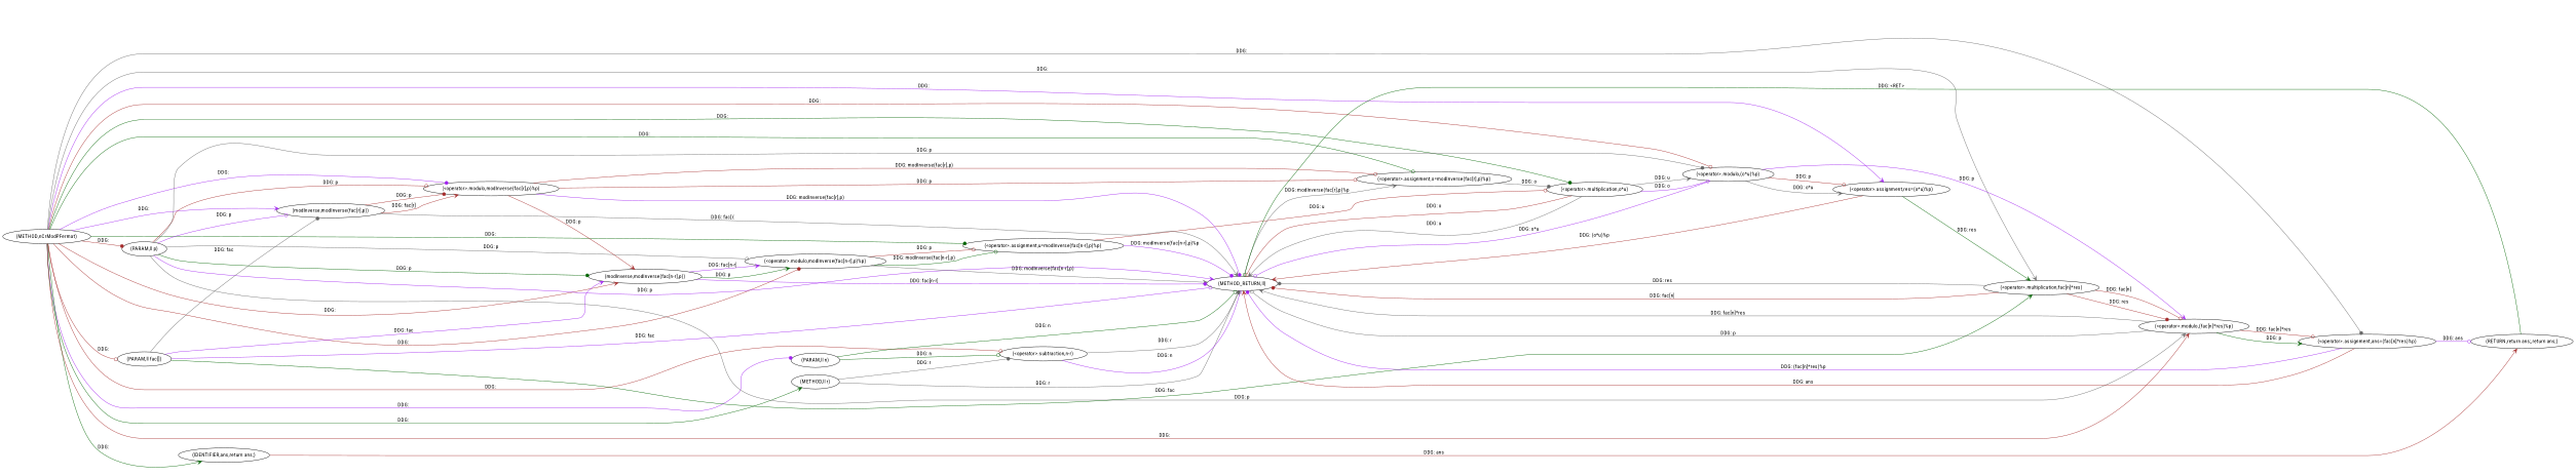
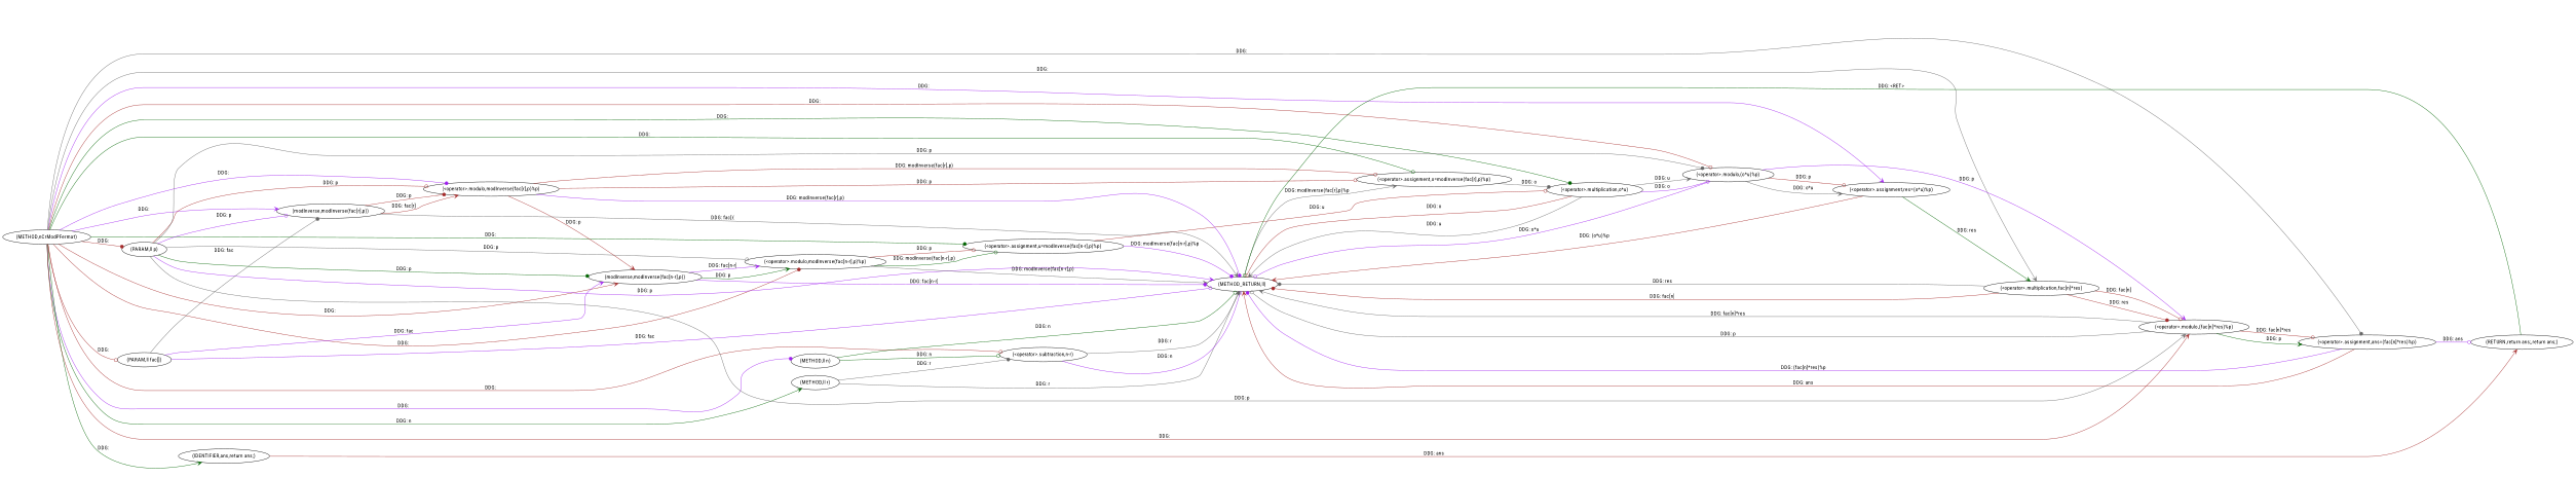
  digraph {
    fontname="Roboto Condensed"
    rankdir=LR
    node [fontname="Roboto Condensed"]
    edge [arrowhead=vee color=brown fontname="Roboto Condensed"]
    n1 [label="(METHOD,nCrModPFermat)"]
-   n2 [label="(PARAM,ll n)"]
+   n2 [label="(METHOD,ll n)"]
    n3 [label="(METHOD,ll r)"]
    n4 [label="(PARAM,ll p)"]
    n5 [label="(PARAM,ll fac[])"]
    n6 [label="(<operator>.assignment,o=modInverse(fac[r],p)%p)"]
    n7 [label="(<operator>.assignment,u=modInverse(fac[n-r],p)%p)"]
    n8 [label="(<operator>.assignment,res=(o*u)%p)"]
    n9 [label="(<operator>.assignment,ans=(fac[n]*res)%p)"]
    n10 [label="(IDENTIFIER,ans,return ans;)"]
    n11 [label="(<operator>.modulo,modInverse(fac[r],p)%p)"]
    n12 [label="(<operator>.modulo,modInverse(fac[n-r],p)%p)"]
    n13 [label="(<operator>.modulo,(o*u)%p)"]
    n14 [label="(<operator>.modulo,(fac[n]*res)%p)"]
    n15 [label="(modInverse,modInverse(fac[r],p))"]
    n16 [label="(modInverse,modInverse(fac[n-r],p))"]
    n17 [label="(<operator>.multiplication,o*u)"]
    n18 [label="(<operator>.multiplication,fac[n]*res)"]
    n19 [label="(<operator>.subtraction,n-r)"]
    n20 [label="(METHOD_RETURN,ll)"]
    n21 [label="(RETURN,return ans;,return ans;)"]
    n1 -> n2 [arrowhead=dot color=purple label="DDG: "]
-   n1 -> n3 [color=darkgreen label="DDG: "]
+   n1 -> n3 [color=darkgreen label="DDG: n"]
    n1 -> n4 [arrowhead=dot label="DDG: "]
    n1 -> n5 [arrowhead=odot label="DDG: "]
    n1 -> n6 [arrowhead=odot color=darkgreen label="DDG: "]
    n1 -> n7 [arrowhead=dot color=darkgreen label="DDG: "]
    n1 -> n8 [color=purple label="DDG: "]
    n1 -> n9 [arrowhead=dot color=gray40 label="DDG: "]
    n1 -> n10 [color=darkgreen label="DDG: "]
    n1 -> n11 [arrowhead=dot color=purple label="DDG: "]
    n1 -> n12 [arrowhead=dot label="DDG: "]
    n1 -> n13 [arrowhead=odot label="DDG: "]
    n1 -> n14 [label="DDG: "]
    n1 -> n15 [color=purple label="DDG: "]
    n1 -> n16 [label="DDG: "]
    n1 -> n17 [arrowhead=dot color=darkgreen label="DDG: "]
    n1 -> n18 [color=gray40 label="DDG: "]
    n1 -> n19 [arrowhead=odot label="DDG: "]
    n2 -> n19 [arrowhead=odot color=darkgreen label="DDG: n"]
    n2 -> n20 [arrowhead=odot color=darkgreen label="DDG: n"]
    n3 -> n19 [arrowhead=dot color=gray40 label="DDG: r"]
    n3 -> n20 [color=gray40 label="DDG: r"]
    n4 -> n11 [arrowhead=odot label="DDG: p"]
    n4 -> n12 [arrowhead=odot color=gray40 label="DDG: p"]
    n4 -> n13 [arrowhead=dot color=gray40 label="DDG: p"]
    n4 -> n14 [color=gray40 label="DDG: p"]
    n4 -> n15 [arrowhead=odot color=purple label="DDG: p"]
    n4 -> n16 [arrowhead=dot color=darkgreen label="DDG: p"]
    n4 -> n20 [color=purple label="DDG: p"]
    n5 -> n15 [arrowhead=dot color=gray40 label="DDG: fac"]
    n5 -> n16 [color=purple label="DDG: fac"]
-   n5 -> n18 [color=darkgreen label="DDG: fac"]
    n5 -> n20 [arrowhead=odot color=purple label="DDG: fac"]
    n6 -> n17 [arrowhead=dot color=gray40 label="DDG: o"]
    n7 -> n17 [arrowhead=odot label="DDG: u"]
    n7 -> n20 [arrowhead=dot color=purple label="DDG: modInverse(fac[n-r],p)%p"]
    n8 -> n18 [color=darkgreen label="DDG: res"]
    n8 -> n20 [label="DDG: (o*u)%p"]
    n9 -> n20 [label="DDG: ans"]
    n9 -> n20 [arrowhead=dot color=purple label="DDG: (fac[n]*res)%p"]
    n9 -> n21 [arrowhead=odot color=purple label="DDG: ans"]
    n10 -> n21 [label="DDG: ans"]
    n11 -> n6 [arrowhead=odot label="DDG: modInverse(fac[r],p)"]
    n11 -> n6 [arrowhead=odot label="DDG: p"]
    n11 -> n16 [label="DDG: p"]
    n11 -> n20 [arrowhead=dot color=purple label="DDG: modInverse(fac[r],p)"]
    n12 -> n7 [arrowhead=odot color=darkgreen label="DDG: modInverse(fac[n-r],p)"]
    n12 -> n7 [arrowhead=odot label="DDG: p"]
    n12 -> n20 [color=gray40 label="DDG: modInverse(fac[n-r],p)"]
    n13 -> n8 [arrowhead=odot label="DDG: p"]
    n13 -> n8 [color=gray40 label="DDG: o*u"]
    n13 -> n14 [color=purple label="DDG: p"]
    n13 -> n20 [arrowhead=odot color=purple label="DDG: o*u"]
    n14 -> n9 [color=darkgreen label="DDG: p"]
    n14 -> n9 [arrowhead=odot label="DDG: fac[n]*res"]
    n14 -> n20 [color=gray40 label="DDG: fac[n]*res"]
    n14 -> n20 [arrowhead=odot color=gray40 label="DDG: p"]
    n15 -> n11 [arrowhead=dot label="DDG: p"]
    n15 -> n11 [label="DDG: fac[r]"]
    n15 -> n20 [color=gray40 label="DDG: fac[r]"]
    n16 -> n12 [color=purple label="DDG: fac[n-r]"]
    n16 -> n12 [color=darkgreen label="DDG: p"]
    n16 -> n20 [arrowhead=dot color=purple label="DDG: fac[n-r]"]
    n17 -> n13 [arrowhead=odot color=purple label="DDG: o"]
    n17 -> n13 [color=gray40 label="DDG: u"]
    n17 -> n20 [arrowhead=odot label="DDG: o"]
    n17 -> n20 [color=gray40 label="DDG: u"]
    n18 -> n14 [arrowhead=dot label="DDG: res"]
    n18 -> n14 [arrowhead=odot label="DDG: fac[n]"]
    n18 -> n20 [arrowhead=dot label="DDG: fac[n]"]
    n18 -> n20 [arrowhead=dot color=gray40 label="DDG: res"]
    n19 -> n20 [arrowhead=odot color=purple label="DDG: n"]
    n19 -> n20 [arrowhead=dot color=gray40 label="DDG: r"]
    n20 -> n6 [color=gray40 label="DDG: modInverse(fac[r],p)%p"]
    n21 -> n20 [arrowhead=odot color=darkgreen label="DDG: <RET>"]
  }
